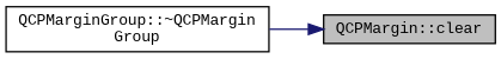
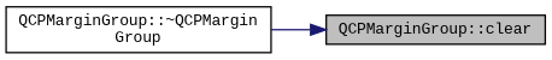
  digraph {
    rankdir=RL
    fontname="Liberation Mono"
    node [color=black fontname="Liberation Mono" fontsize=10 shape=record style=filled]
-   n1 [fillcolor=grey75 fontcolor=black height=0.2 label="QCPMargin::clear" width=0.4]
+   n1 [fillcolor=grey75 fontcolor=black height=0.2 label="QCPMarginGroup::clear" width=0.4]
    n2 [fillcolor=white height=0.2 label="QCPMarginGroup::~QCPMargin\lGroup" width=0.4]
    n1 -> n2 [color=midnightblue dir=back fontname="Liberation Mono" fontsize=10 labelfontname=Helvetica labelfontsize=10 style=solid]
  }
